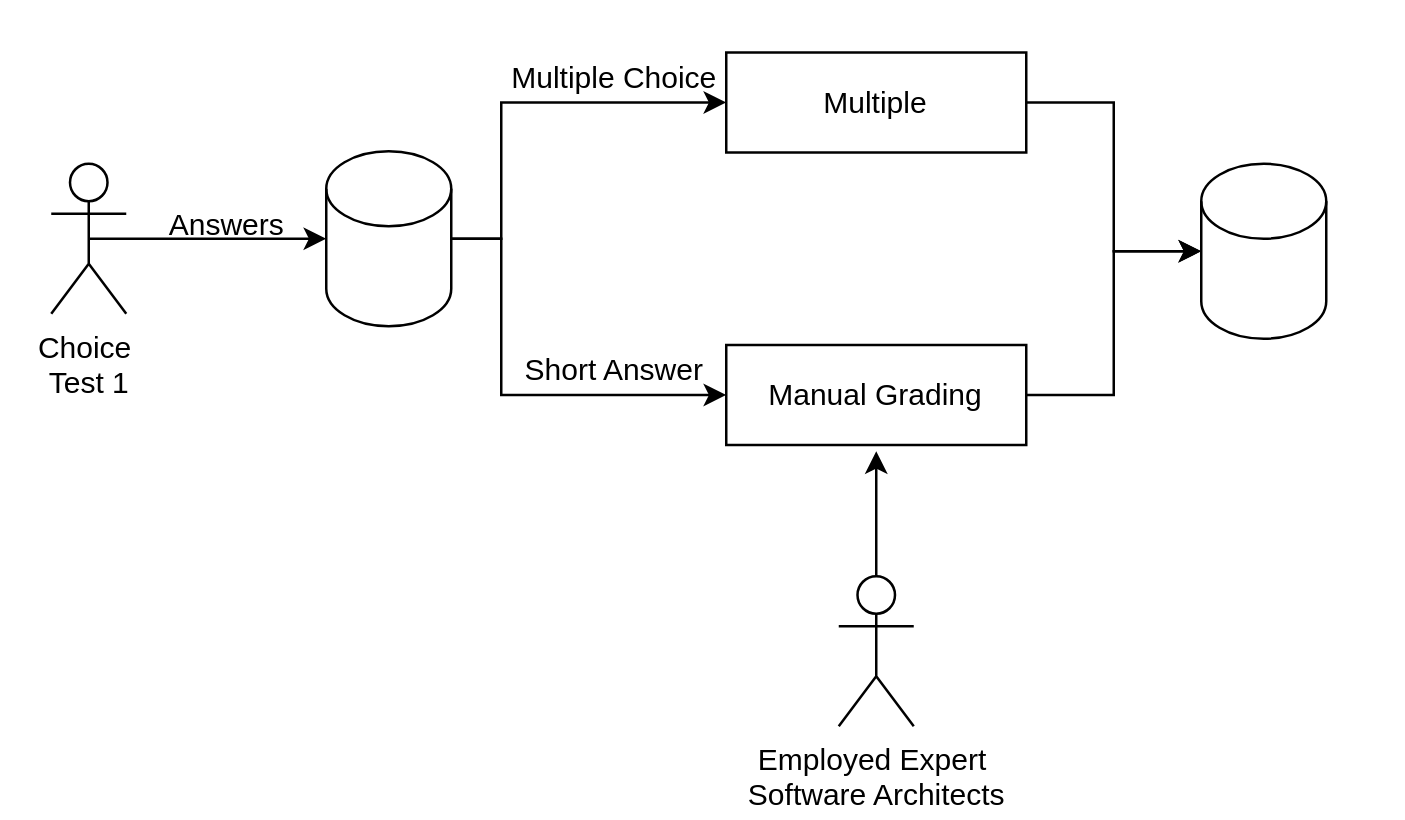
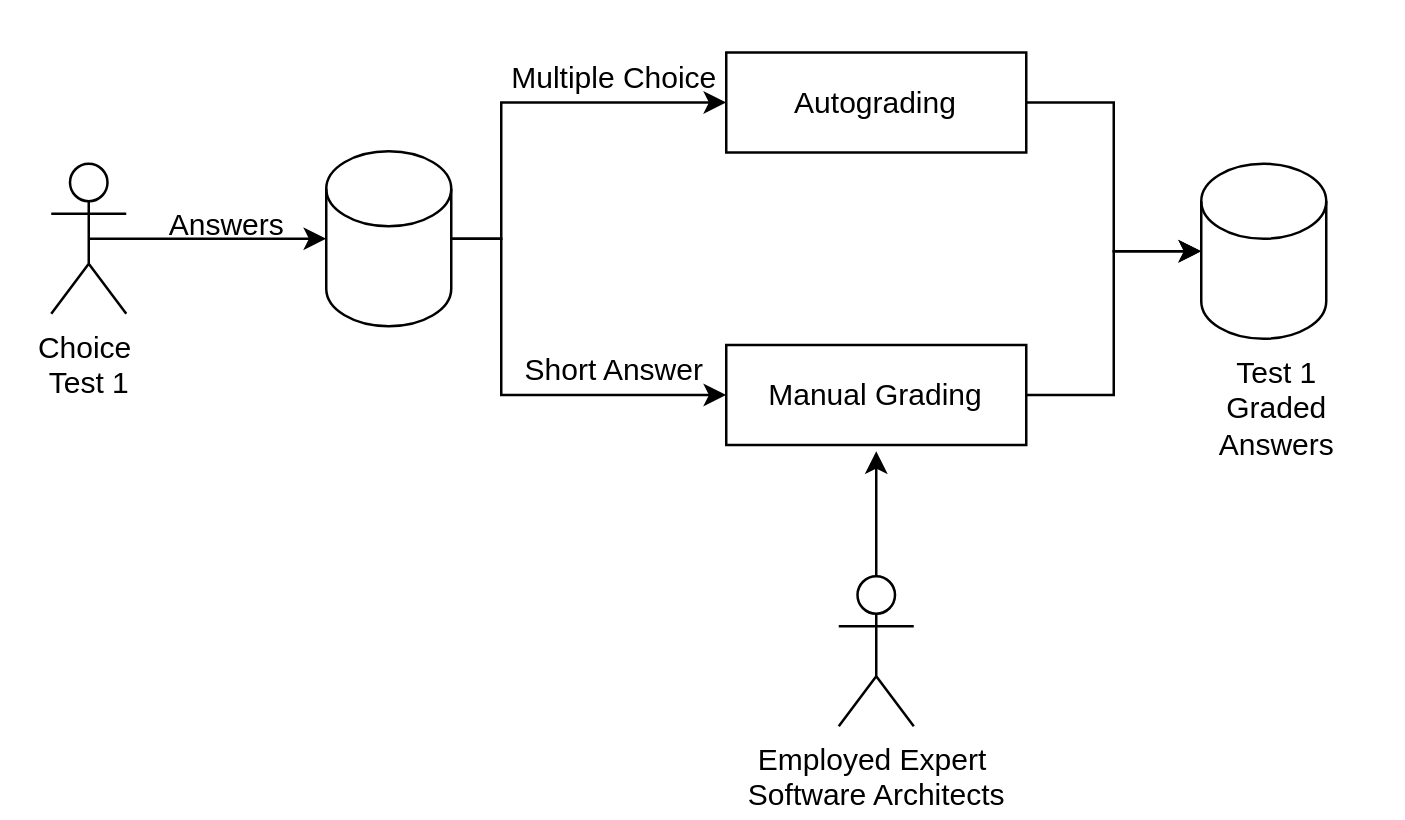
  <mxCell id="0" />
  <mxCell id="1" parent="0" />
  <mxCell id="2" style="edgeStyle=orthogonalEdgeStyle;rounded=0;orthogonalLoop=1;jettySize=auto;html=1;exitX=0.5;exitY=0.5;exitDx=0;exitDy=0;exitPerimeter=0;" parent="1" source="3" target="6" edge="1"><mxGeometry relative="1" as="geometry" /></mxCell>
  <mxCell id="3" value="Choice&amp;nbsp;&lt;br&gt;Test 1" style="shape=umlActor;verticalLabelPosition=bottom;verticalAlign=top;html=1;outlineConnect=0;" parent="1" vertex="1"><mxGeometry x="20" y="65" width="30" height="60" as="geometry" /></mxCell>
  <mxCell id="4" style="edgeStyle=orthogonalEdgeStyle;rounded=0;orthogonalLoop=1;jettySize=auto;html=1;exitX=1;exitY=0.5;exitDx=0;exitDy=0;exitPerimeter=0;entryX=0;entryY=0.5;entryDx=0;entryDy=0;" parent="1" source="6" target="9" edge="1"><mxGeometry relative="1" as="geometry"><Array as="points"><mxPoint x="200" y="95" /><mxPoint x="200" y="41" /></Array></mxGeometry></mxCell>
  <mxCell id="5" style="edgeStyle=orthogonalEdgeStyle;rounded=0;orthogonalLoop=1;jettySize=auto;html=1;exitX=1;exitY=0.5;exitDx=0;exitDy=0;exitPerimeter=0;entryX=0;entryY=0.5;entryDx=0;entryDy=0;" parent="1" source="6" target="12" edge="1"><mxGeometry relative="1" as="geometry"><Array as="points"><mxPoint x="200" y="95" /><mxPoint x="200" y="158" /></Array></mxGeometry></mxCell>
  <mxCell id="6" value="" style="shape=cylinder3;whiteSpace=wrap;html=1;boundedLbl=1;backgroundOutline=1;size=15;" parent="1" vertex="1"><mxGeometry x="130" y="60" width="50" height="70" as="geometry" /></mxCell>
  <mxCell id="7" value="Answers" style="text;html=1;align=center;verticalAlign=middle;resizable=0;points=[];autosize=1;strokeColor=none;fillColor=none;" parent="1" vertex="1"><mxGeometry x="60" y="80" width="60" height="20" as="geometry" /></mxCell>
  <mxCell id="8" style="edgeStyle=orthogonalEdgeStyle;rounded=0;orthogonalLoop=1;jettySize=auto;html=1;exitX=1;exitY=0.5;exitDx=0;exitDy=0;entryX=0;entryY=0.5;entryDx=0;entryDy=0;entryPerimeter=0;" parent="1" source="9" target="14" edge="1"><mxGeometry relative="1" as="geometry" /></mxCell>
- <mxCell id="9" value="Multiple" style="rounded=0;whiteSpace=wrap;html=1;" parent="1" vertex="1"><mxGeometry x="290" y="20.5" width="120" height="40" as="geometry" /></mxCell>
+ <mxCell id="9" value="Autograding" style="rounded=0;whiteSpace=wrap;html=1;" parent="1" vertex="1"><mxGeometry x="290" y="20.5" width="120" height="40" as="geometry" /></mxCell>
  <mxCell id="10" value="Multiple Choice" style="text;html=1;align=center;verticalAlign=middle;resizable=0;points=[];autosize=1;strokeColor=none;fillColor=none;" parent="1" vertex="1"><mxGeometry x="195" y="20.5" width="100" height="20" as="geometry" /></mxCell>
  <mxCell id="11" style="edgeStyle=orthogonalEdgeStyle;rounded=0;orthogonalLoop=1;jettySize=auto;html=1;exitX=1;exitY=0.5;exitDx=0;exitDy=0;entryX=0;entryY=0.5;entryDx=0;entryDy=0;entryPerimeter=0;" parent="1" source="12" target="14" edge="1"><mxGeometry relative="1" as="geometry" /></mxCell>
  <mxCell id="12" value="Manual Grading" style="rounded=0;whiteSpace=wrap;html=1;" parent="1" vertex="1"><mxGeometry x="290" y="137.5" width="120" height="40" as="geometry" /></mxCell>
  <mxCell id="13" value="Short Answer" style="text;html=1;align=center;verticalAlign=middle;resizable=0;points=[];autosize=1;strokeColor=none;fillColor=none;" parent="1" vertex="1"><mxGeometry x="200" y="137.5" width="90" height="20" as="geometry" /></mxCell>
  <mxCell id="14" value="" style="shape=cylinder3;whiteSpace=wrap;html=1;boundedLbl=1;backgroundOutline=1;size=15;" parent="1" vertex="1"><mxGeometry x="480" y="65" width="50" height="70" as="geometry" /></mxCell>
+ <mxCell id="15" value="Test 1&lt;br&gt;Graded&lt;br&gt;Answers" style="text;html=1;align=center;verticalAlign=middle;resizable=0;points=[];autosize=1;strokeColor=none;fillColor=none;" parent="1" vertex="1"><mxGeometry x="480" y="137.5" width="60" height="50" as="geometry" /></mxCell>
  <mxCell id="16" style="edgeStyle=orthogonalEdgeStyle;rounded=0;orthogonalLoop=1;jettySize=auto;html=1;exitX=0.5;exitY=0;exitDx=0;exitDy=0;exitPerimeter=0;" parent="1" source="17" edge="1"><mxGeometry relative="1" as="geometry"><mxPoint x="350" y="180" as="targetPoint" /></mxGeometry></mxCell>
  <mxCell id="17" value="Employed Expert&amp;nbsp;&lt;br&gt;Software Architects" style="shape=umlActor;verticalLabelPosition=bottom;verticalAlign=top;html=1;outlineConnect=0;" parent="1" vertex="1"><mxGeometry x="335" y="230" width="30" height="60" as="geometry" /></mxCell>
